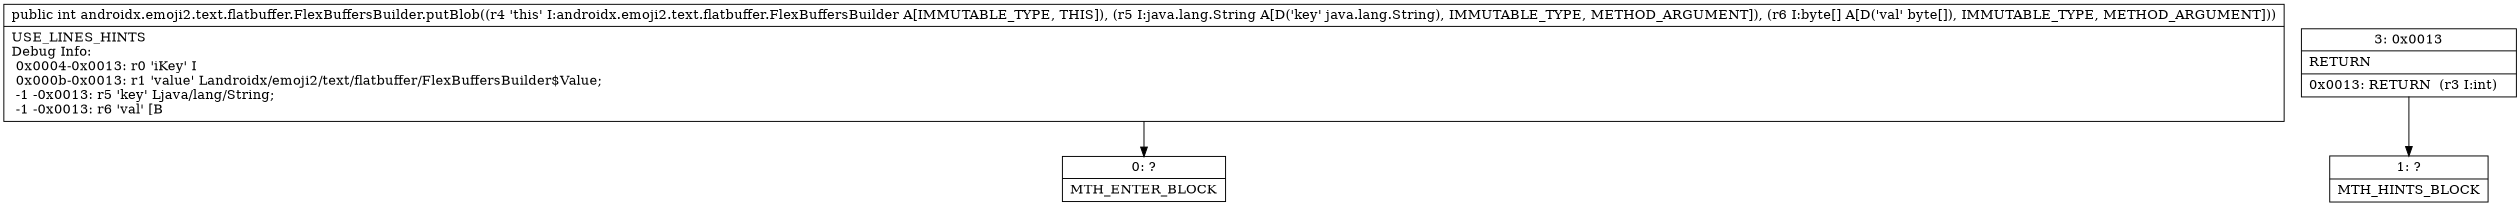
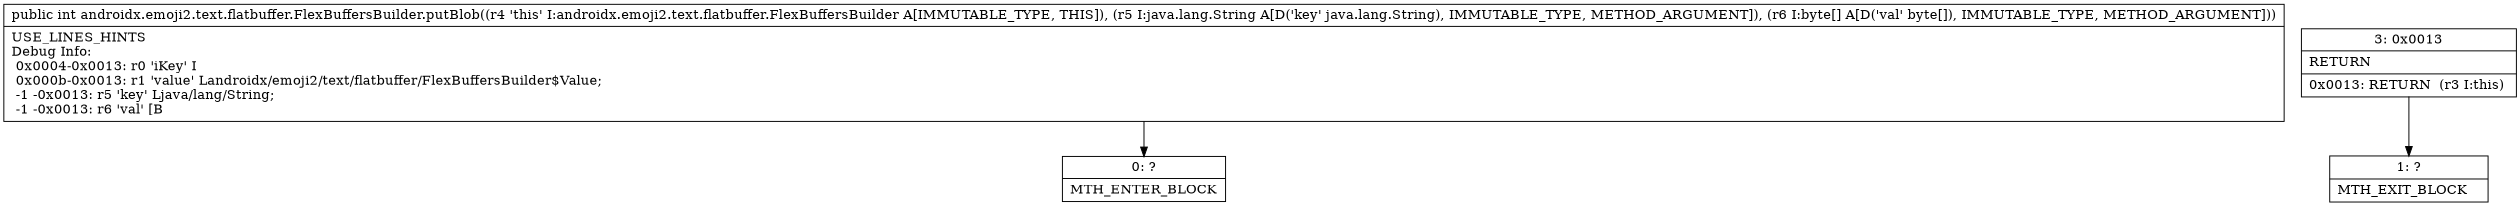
  digraph {
    node [shape=record]
    n1 [label="{0\:\ ?|MTH_ENTER_BLOCK\l}"]
-   n2 [label="{3\:\ 0x0013|RETURN\l|0x0013: RETURN  (r3 I:int) \l}"]
-   n3 [label="{1\:\ ?|MTH_HINTS_BLOCK\l}"]
+   n2 [label="{3\:\ 0x0013|RETURN\l|0x0013: RETURN  (r3 I:this) \l}"]
+   n3 [label="{1\:\ ?|MTH_EXIT_BLOCK\l}"]
    n4 [label="{public int androidx.emoji2.text.flatbuffer.FlexBuffersBuilder.putBlob((r4 'this' I:androidx.emoji2.text.flatbuffer.FlexBuffersBuilder A[IMMUTABLE_TYPE, THIS]), (r5 I:java.lang.String A[D('key' java.lang.String), IMMUTABLE_TYPE, METHOD_ARGUMENT]), (r6 I:byte[] A[D('val' byte[]), IMMUTABLE_TYPE, METHOD_ARGUMENT]))  | USE_LINES_HINTS\lDebug Info:\l  0x0004\-0x0013: r0 'iKey' I\l  0x000b\-0x0013: r1 'value' Landroidx\/emoji2\/text\/flatbuffer\/FlexBuffersBuilder$Value;\l  \-1 \-0x0013: r5 'key' Ljava\/lang\/String;\l  \-1 \-0x0013: r6 'val' [B\l}"]
    n2 -> n3
    n4 -> n1
  }
